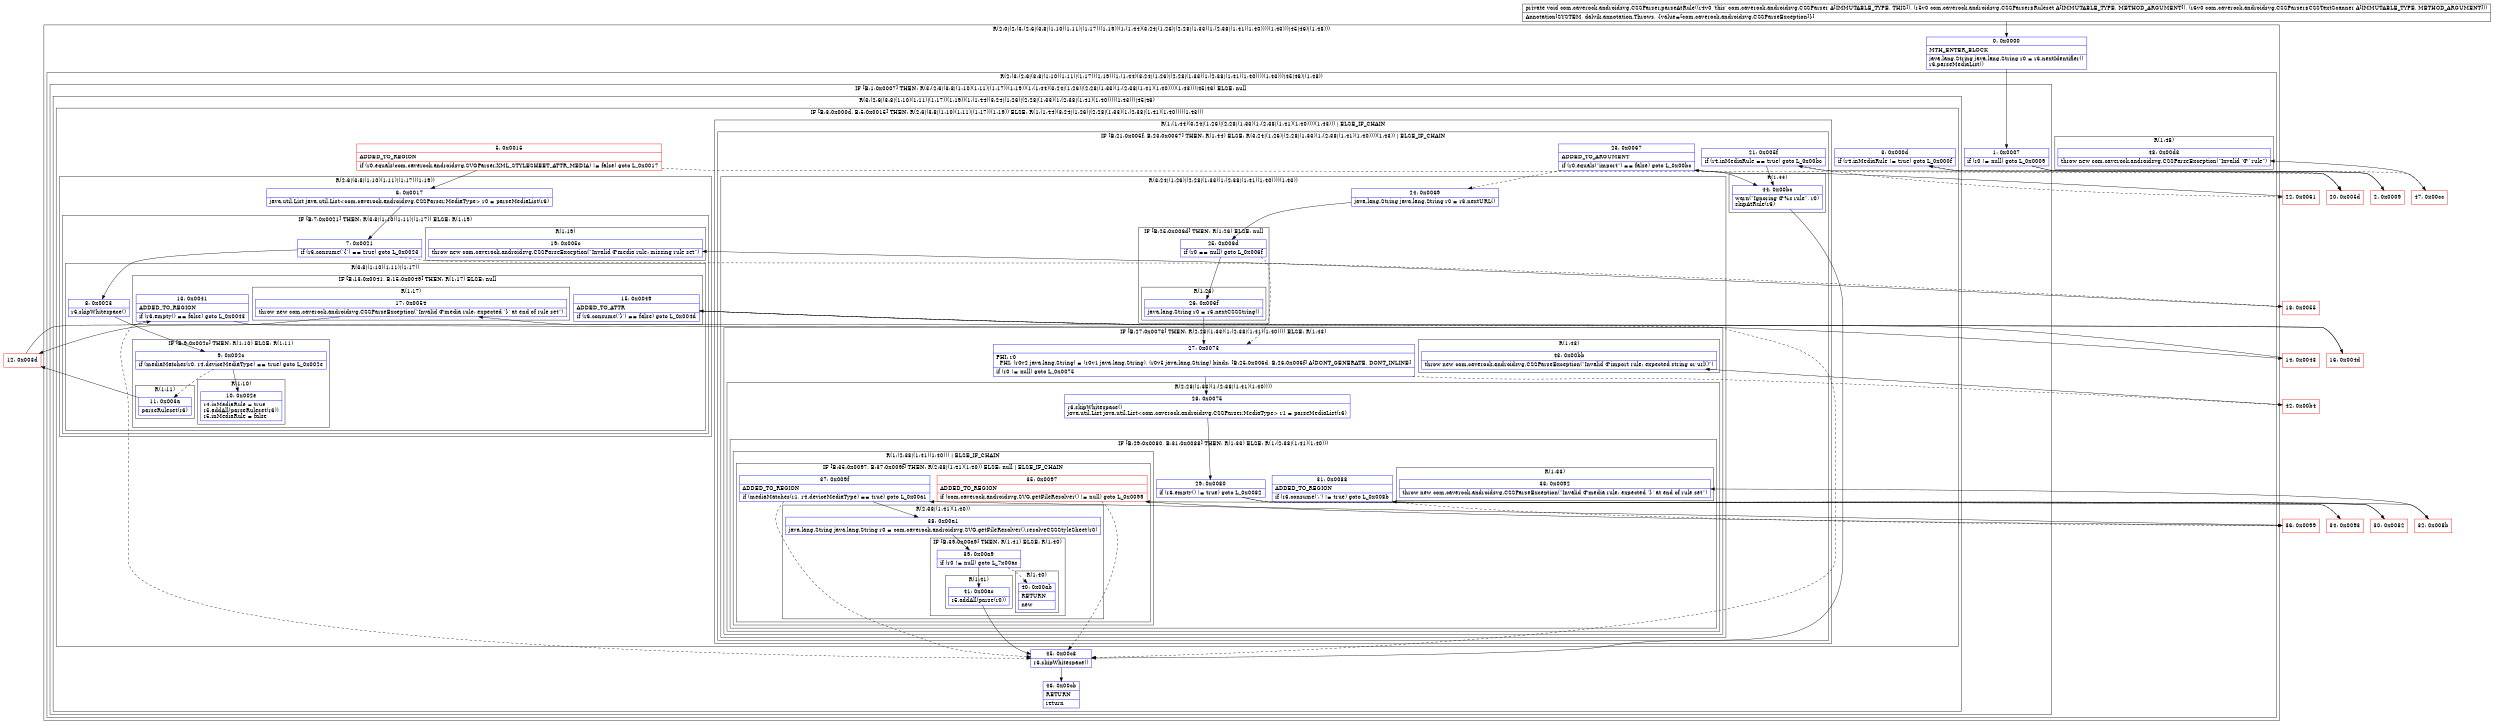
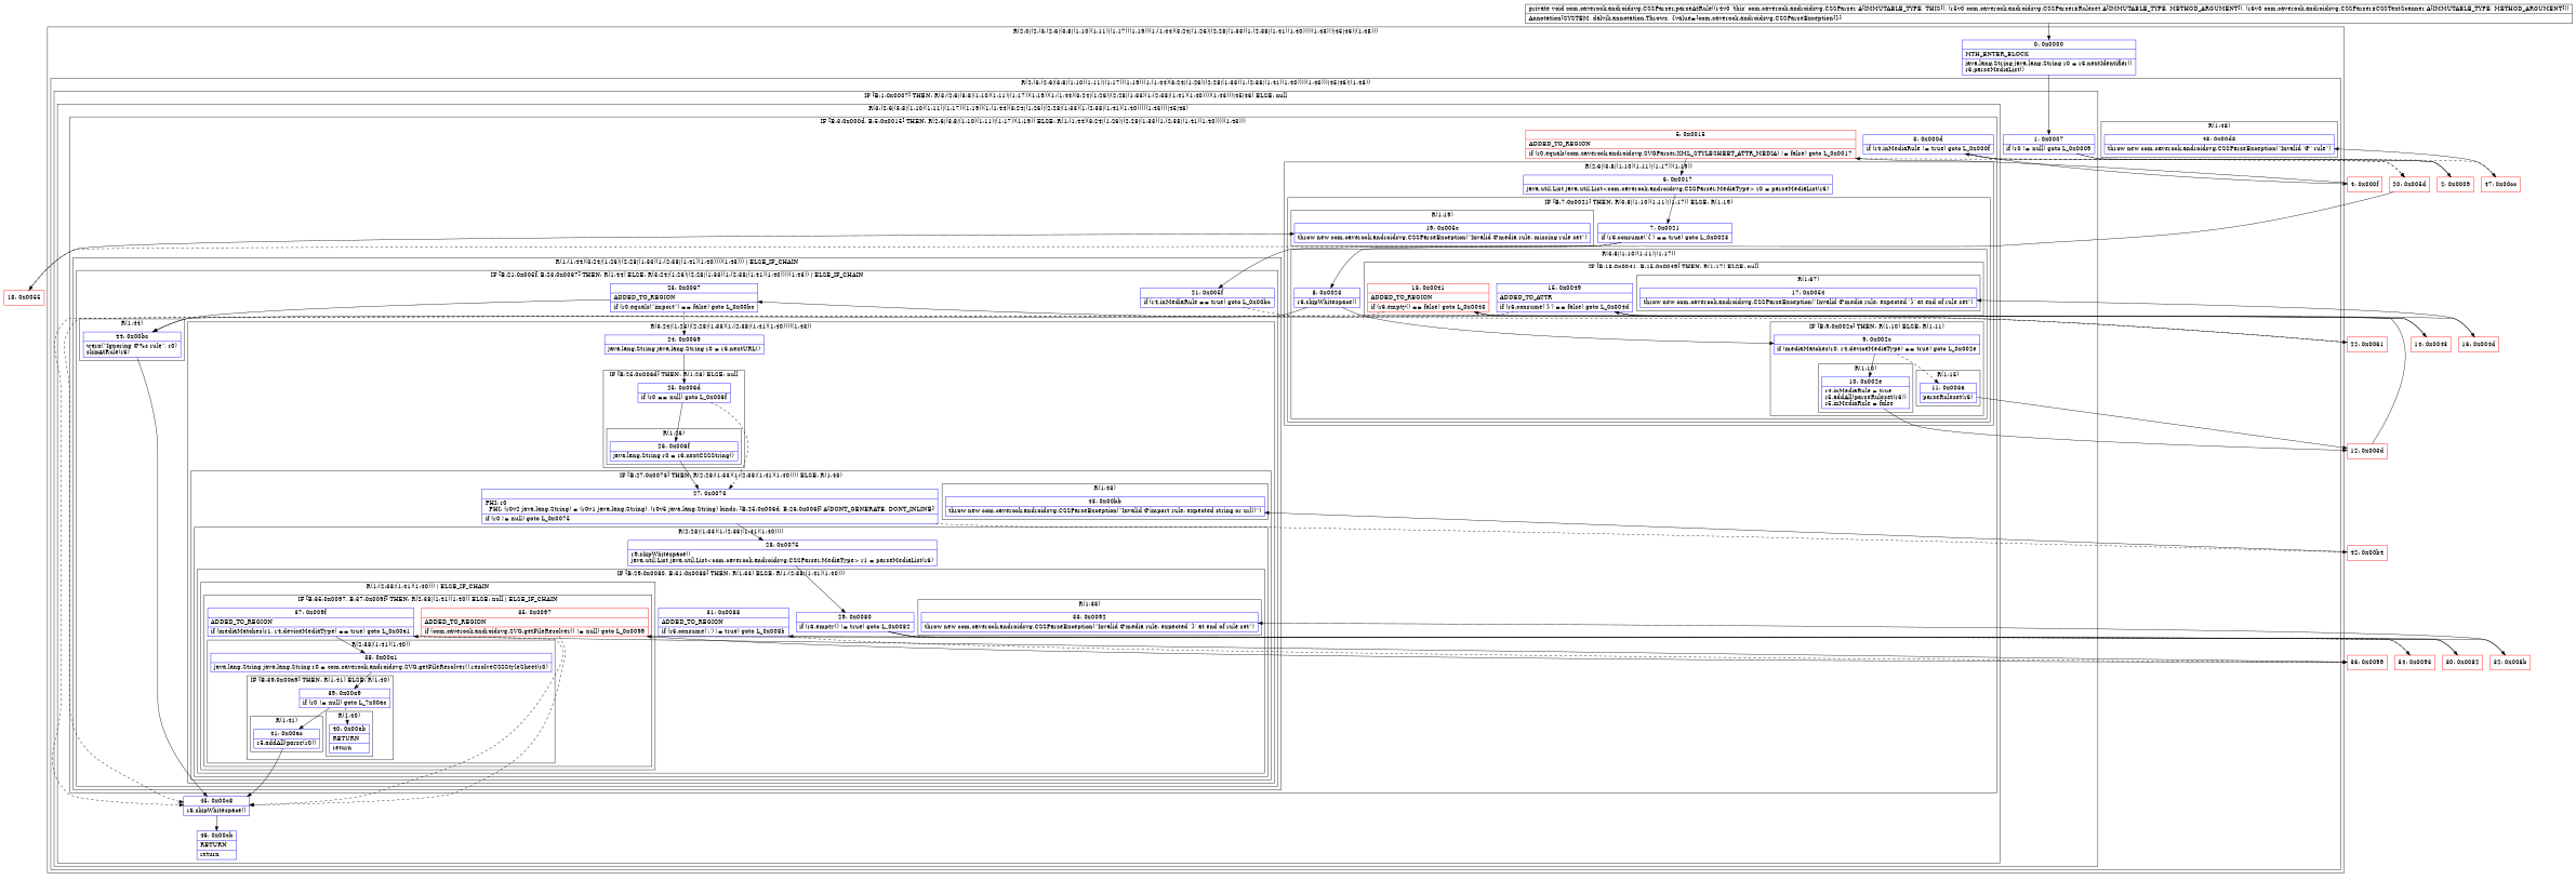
  digraph {
    node [color=blue shape=record]
    n1 [label="{10\:\ 0x002e|r4.inMediaRule = true\lr5.addAll(parseRuleset(r6))\lr5.inMediaRule = false\l}"]
    n2 [label="{11\:\ 0x003a|parseRuleset(r6)\l}"]
    n3 [label="{9\:\ 0x002c|if (mediaMatches(r0, r4.deviceMediaType) == true) goto L_0x002e\l}"]
    n4 [label="{17\:\ 0x0054|throw new com.caverock.androidsvg.CSSParseException(\"Invalid @media rule: expected '\}' at end of rule set\")\l}"]
-   n5 [label="{13\:\ 0x0041|ADDED_TO_REGION\l|if (r6.empty() == false) goto L_0x0043\l}"]
+   n5 [color=red label="{13\:\ 0x0041|ADDED_TO_REGION\l|if (r6.empty() == false) goto L_0x0043\l}"]
    n6 [label="{15\:\ 0x0049|ADDED_TO_ATTR\l|if (r6.consume('\}') == false) goto L_0x004d\l}"]
    n7 [label="{8\:\ 0x0023|r6.skipWhitespace()\l}"]
    n8 [label="{19\:\ 0x005c|throw new com.caverock.androidsvg.CSSParseException(\"Invalid @media rule: missing rule set\")\l}"]
    n9 [label="{7\:\ 0x0021|if (r6.consume('\{') == true) goto L_0x0023\l}"]
    n10 [label="{6\:\ 0x0017|java.util.List java.util.List\<com.caverock.androidsvg.CSSParser.MediaType\> r0 = parseMediaList(r6)\l}"]
    n11 [label="{44\:\ 0x00bc|warn(\"Ignoring @%s rule\", r0)\lskipAtRule(r6)\l}"]
    n12 [label="{26\:\ 0x006f|java.lang.String r0 = r6.nextCSSString()\l}"]
    n13 [label="{25\:\ 0x006d|if (r0 == null) goto L_0x006f\l}"]
    n14 [label="{33\:\ 0x0092|throw new com.caverock.androidsvg.CSSParseException(\"Invalid @media rule: expected '\}' at end of rule set\")\l}"]
    n15 [label="{41\:\ 0x00ac|r5.addAll(parse(r0))\l}"]
-   n16 [label="{40\:\ 0x00ab|RETURN\l|new\l}"]
+   n16 [label="{40\:\ 0x00ab|RETURN\l|return\l}"]
    n17 [label="{39\:\ 0x00a9|if (r0 != null) goto L_7x00ac\l}"]
    n18 [label="{38\:\ 0x00a1|java.lang.String java.lang.String r0 = com.caverock.androidsvg.SVG.getFileResolver().resolveCSSStyleSheet(r0)\l}"]
    n19 [color=red label="{35\:\ 0x0097|ADDED_TO_REGION\l|if (com.caverock.androidsvg.SVG.getFileResolver() != null) goto L_0x0099\l}"]
    n20 [label="{37\:\ 0x009f|ADDED_TO_REGION\l|if (mediaMatches(r1, r4.deviceMediaType) == true) goto L_0x00a1\l}"]
    n21 [label="{29\:\ 0x0080|if (r6.empty() != true) goto L_0x0082\l}"]
    n22 [label="{31\:\ 0x0088|ADDED_TO_REGION\l|if (r6.consume(';') != true) goto L_0x008b\l}"]
-   n23 [label="{28\:\ 0x0075|r6.skipWhitespace()\ljava.util.List java.util.List\<com.caverock.androidsvg.CSSParser.MediaType\> r1 = parseMediaList(r6)\l}"]
+   n23 [label="{28\:\ 0x0075|r9.skipWhitespace()\ljava.util.List java.util.List\<com.caverock.androidsvg.CSSParser.MediaType\> r1 = parseMediaList(r6)\l}"]
    n24 [label="{43\:\ 0x00bb|throw new com.caverock.androidsvg.CSSParseException(\"Invalid @import rule: expected string or url()\")\l}"]
    n25 [label="{27\:\ 0x0073|PHI: r0 \l  PHI: (r0v2 java.lang.String) = (r0v1 java.lang.String), (r0v5 java.lang.String) binds: [B:25:0x006d, B:26:0x006f] A[DONT_GENERATE, DONT_INLINE]\l|if (r0 != null) goto L_0x0075\l}"]
    n26 [label="{24\:\ 0x0069|java.lang.String java.lang.String r0 = r6.nextURL()\l}"]
    n27 [label="{21\:\ 0x005f|if (r4.inMediaRule == true) goto L_0x00bc\l}"]
-   n28 [label="{23\:\ 0x0067|ADDED_TO_ARGUMENT\l|if (r0.equals(\"import\") == false) goto L_0x00bc\l}"]
+   n28 [label="{23\:\ 0x0067|ADDED_TO_REGION\l|if (r0.equals(\"import\") == false) goto L_0x00bc\l}"]
    n29 [label="{3\:\ 0x000d|if (r4.inMediaRule != true) goto L_0x000f\l}"]
    n30 [color=red label="{5\:\ 0x0015|ADDED_TO_REGION\l|if (r0.equals(com.caverock.androidsvg.SVGParser.XML_STYLESHEET_ATTR_MEDIA) != false) goto L_0x0017\l}"]
    n31 [label="{45\:\ 0x00c8|r6.skipWhitespace()\l}"]
    n32 [label="{46\:\ 0x00cb|RETURN\l|return\l}"]
    n33 [label="{1\:\ 0x0007|if (r0 != null) goto L_0x0009\l}"]
    n34 [label="{48\:\ 0x00d3|throw new com.caverock.androidsvg.CSSParseException(\"Invalid '@' rule\")\l}"]
    n35 [label="{0\:\ 0x0000|MTH_ENTER_BLOCK\l|java.lang.String java.lang.String r0 = r6.nextIdentifier()\lr6.parseMediaList()\l}"]
    n36 [color=red label="{12\:\ 0x003d}"]
    n37 [color=red label="{14\:\ 0x0043}"]
    n38 [color=red label="{16\:\ 0x004d}"]
    n39 [color=red label="{18\:\ 0x0055}"]
    n40 [color=red label="{36\:\ 0x0099}"]
    n41 [color=red label="{30\:\ 0x0082}"]
    n42 [color=red label="{34\:\ 0x0093}"]
    n43 [color=red label="{32\:\ 0x008b}"]
    n44 [color=red label="{42\:\ 0x00b4}"]
    n45 [color=red label="{22\:\ 0x0061}"]
+   n46 [color=red label="{4\:\ 0x000f}"]
    n47 [color=red label="{20\:\ 0x005d}"]
    n48 [color=red label="{2\:\ 0x0009}"]
    n49 [color=red label="{47\:\ 0x00cc}"]
    n50 [label="{private void com.caverock.androidsvg.CSSParser.parseAtRule((r4v0 'this' com.caverock.androidsvg.CSSParser A[IMMUTABLE_TYPE, THIS]), (r5v0 com.caverock.androidsvg.CSSParser$Ruleset A[IMMUTABLE_TYPE, METHOD_ARGUMENT]), (r6v0 com.caverock.androidsvg.CSSParser$CSSTextScanner A[IMMUTABLE_TYPE, METHOD_ARGUMENT]))  | Annotation[SYSTEM, dalvik.annotation.Throws, \{value=[com.caverock.androidsvg.CSSParseException]\}]\l}" color=""]
    subgraph cluster_1 {
      label="R(2:0|(2:(3:(2:6|(3:8|(1:10)(1:11)|(1:17))(1:19))(1:(1:44)(3:24|(1:26)|(2:28|(1:33)(1:(2:38|(1:41)(1:40))))(1:43)))|45|46)|(1:48)))"
      n35
      subgraph cluster_2 {
        label="R(2:(3:(2:6|(3:8|(1:10)(1:11)|(1:17))(1:19))(1:(1:44)(3:24|(1:26)|(2:28|(1:33)(1:(2:38|(1:41)(1:40))))(1:43)))|45|46)|(1:48))"
        subgraph cluster_3 {
          label="IF [B:1:0x0007] THEN: R(3:(2:6|(3:8|(1:10)(1:11)|(1:17))(1:19))(1:(1:44)(3:24|(1:26)|(2:28|(1:33)(1:(2:38|(1:41)(1:40))))(1:43)))|45|46) ELSE: null"
          n33
          subgraph cluster_4 {
            label="R(3:(2:6|(3:8|(1:10)(1:11)|(1:17))(1:19))(1:(1:44)(3:24|(1:26)|(2:28|(1:33)(1:(2:38|(1:41)(1:40))))(1:43)))|45|46)"
            n31
            n32
            subgraph cluster_5 {
              label="IF [B:3:0x000d, B:5:0x0015] THEN: R(2:6|(3:8|(1:10)(1:11)|(1:17))(1:19)) ELSE: R(1:(1:44)(3:24|(1:26)|(2:28|(1:33)(1:(2:38|(1:41)(1:40))))(1:43)))"
              n29
              n30
              subgraph cluster_6 {
                label="R(2:6|(3:8|(1:10)(1:11)|(1:17))(1:19))"
                n10
                subgraph cluster_7 {
                  label="IF [B:7:0x0021] THEN: R(3:8|(1:10)(1:11)|(1:17)) ELSE: R(1:19)"
                  n9
                  subgraph cluster_8 {
                    label="R(3:8|(1:10)(1:11)|(1:17))"
                    n7
                    subgraph cluster_9 {
                      label="IF [B:9:0x002c] THEN: R(1:10) ELSE: R(1:11)"
                      n3
                      subgraph cluster_10 {
                        label="R(1:10)"
                        n1
                      }
                      subgraph cluster_11 {
-                       label="R(1:11)"
+                       label="R(1:15)"
                        n2
                      }
                    }
                    subgraph cluster_12 {
                      label="IF [B:13:0x0041, B:15:0x0049] THEN: R(1:17) ELSE: null"
                      n5
                      n6
                      subgraph cluster_13 {
-                       label="R(1:17)"
+                       label="R(1:67)"
                        n4
                      }
                    }
                  }
                  subgraph cluster_14 {
                    label="R(1:19)"
                    n8
                  }
                }
              }
              subgraph cluster_15 {
                label="R(1:(1:44)(3:24|(1:26)|(2:28|(1:33)(1:(2:38|(1:41)(1:40))))(1:43))) | ELSE_IF_CHAIN\l"
                subgraph cluster_16 {
                  label="IF [B:21:0x005f, B:23:0x0067] THEN: R(1:44) ELSE: R(3:24|(1:26)|(2:28|(1:33)(1:(2:38|(1:41)(1:40))))(1:43)) | ELSE_IF_CHAIN\l"
                  n27
                  n28
                  subgraph cluster_17 {
                    label="R(1:44)"
                    n11
                  }
                  subgraph cluster_18 {
                    label="R(3:24|(1:26)|(2:28|(1:33)(1:(2:38|(1:41)(1:40))))(1:43))"
                    n26
                    subgraph cluster_19 {
                      label="IF [B:25:0x006d] THEN: R(1:26) ELSE: null"
                      n13
                      subgraph cluster_20 {
                        label="R(1:26)"
                        n12
                      }
                    }
                    subgraph cluster_21 {
                      label="IF [B:27:0x0073] THEN: R(2:28|(1:33)(1:(2:38|(1:41)(1:40)))) ELSE: R(1:43)"
                      n25
                      subgraph cluster_22 {
                        label="R(2:28|(1:33)(1:(2:38|(1:41)(1:40))))"
                        n23
                        subgraph cluster_23 {
                          label="IF [B:29:0x0080, B:31:0x0088] THEN: R(1:33) ELSE: R(1:(2:38|(1:41)(1:40)))"
                          n21
                          n22
                          subgraph cluster_24 {
                            label="R(1:33)"
                            n14
                          }
                          subgraph cluster_25 {
                            label="R(1:(2:38|(1:41)(1:40))) | ELSE_IF_CHAIN\l"
                            subgraph cluster_26 {
                              label="IF [B:35:0x0097, B:37:0x009f] THEN: R(2:38|(1:41)(1:40)) ELSE: null | ELSE_IF_CHAIN\l"
                              n19
                              n20
                              subgraph cluster_27 {
                                label="R(2:38|(1:41)(1:40))"
                                n18
                                subgraph cluster_28 {
                                  label="IF [B:39:0x00a9] THEN: R(1:41) ELSE: R(1:40)"
                                  n17
                                  subgraph cluster_29 {
                                    label="R(1:41)"
                                    n15
                                  }
                                  subgraph cluster_30 {
                                    label="R(1:40)"
                                    n16
                                  }
                                }
                              }
                            }
                          }
                        }
                      }
                      subgraph cluster_31 {
                        label="R(1:43)"
                        n24
                      }
                    }
                  }
                }
              }
            }
          }
        }
        subgraph cluster_32 {
          label="R(1:48)"
          n34
        }
      }
    }
-   n4 -> n36
+   n1 -> n36
    n2 -> n36
    n3 -> n1
    n3 -> n2 [style=dashed]
    n5 -> n31 [style=dashed]
    n5 -> n37
    n6 -> n31 [style=dashed]
    n6 -> n38
    n7 -> n3
    n9 -> n7
    n9 -> n39 [style=dashed]
    n10 -> n9
    n11 -> n31
    n12 -> n25
    n13 -> n12
    n13 -> n25 [style=dashed]
    n15 -> n31
    n17 -> n15
    n17 -> n16 [style=dashed]
    n18 -> n17
    n19 -> n31 [style=dashed]
    n19 -> n40
    n20 -> n18
    n20 -> n31 [style=dashed]
    n21 -> n41
    n21 -> n42 [style=dashed]
    n22 -> n40 [style=dashed]
-   n22 -> n43
+   n21 -> n43
    n23 -> n21
    n25 -> n23
    n25 -> n44 [style=dashed]
    n26 -> n13
-   n27 -> n11
+   n7 -> n11
    n27 -> n45 [style=dashed]
    n28 -> n11
    n28 -> n26 [style=dashed]
+   n29 -> n46
    n29 -> n47 [style=dashed]
    n30 -> n10
    n30 -> n47 [style=dashed]
    n31 -> n32
    n33 -> n48
    n33 -> n49 [style=dashed]
    n35 -> n33
    n36 -> n5
    n37 -> n6
    n38 -> n4
    n39 -> n8
    n40 -> n20
    n41 -> n22
    n42 -> n19
    n43 -> n14
    n44 -> n24
    n45 -> n28
+   n46 -> n30
    n47 -> n27
    n48 -> n29
    n49 -> n34
    n50 -> n35
  }
